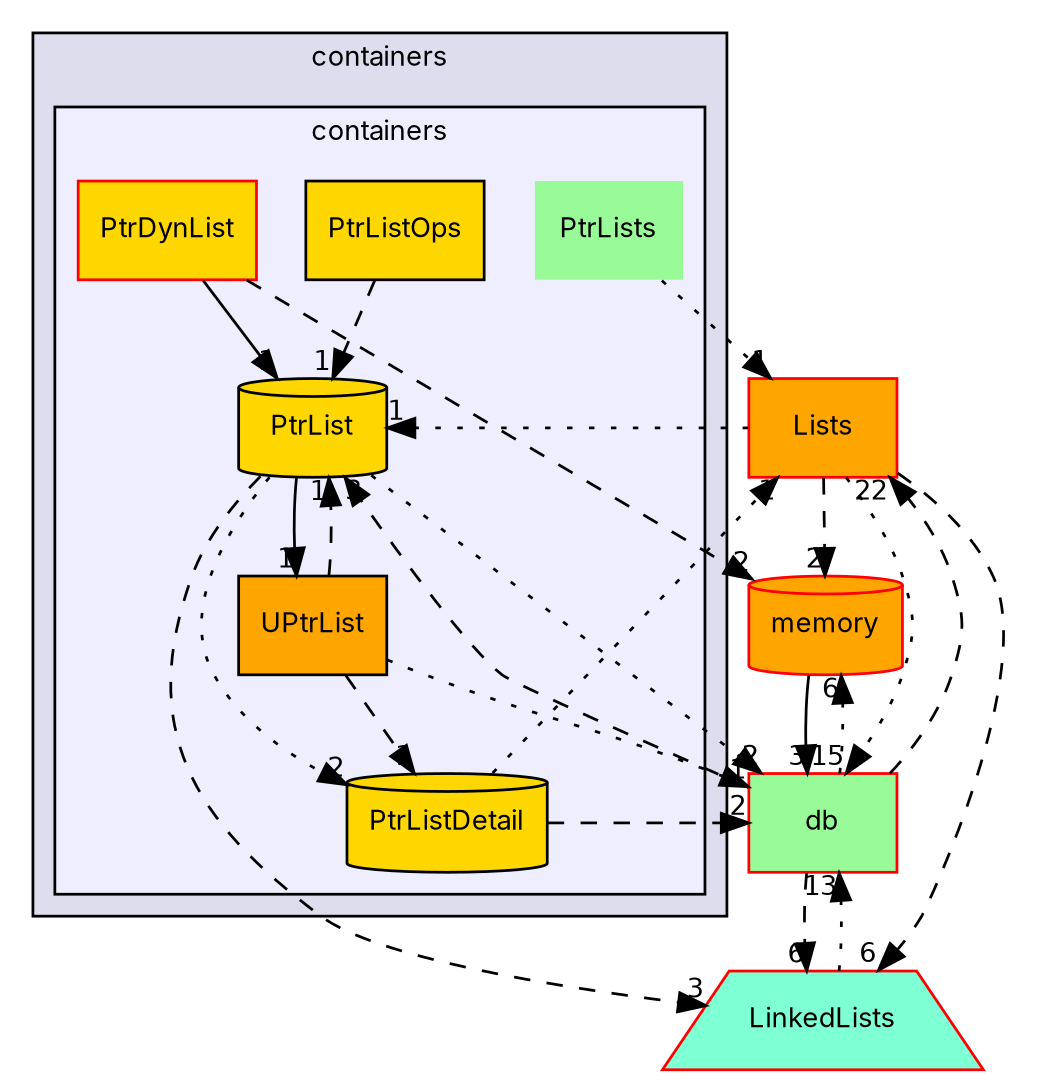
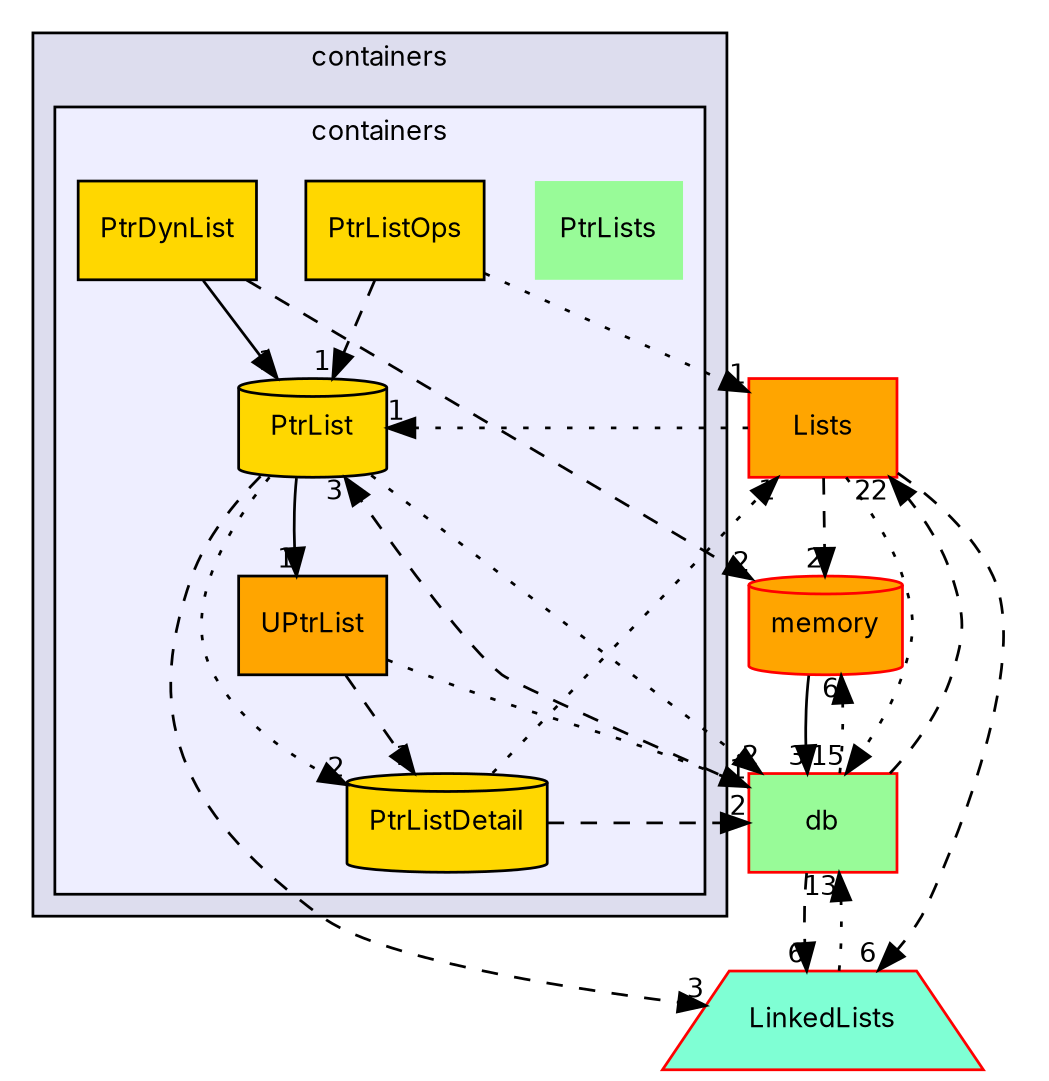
  digraph {
    compound=true
    fontname=Inter
    node [fillcolor=gold fontname=Inter fontsize=10 shape=box style=filled color=black]
    edge [fontname=Inter headlabel=1 labeldistance=1.5 labelfontname=Helvetica labelfontsize=10 style=dashed]
    n1 [fillcolor=palegreen label=PtrLists shape=plaintext color=""]
-   n2 [color=red label=PtrDynList]
+   n2 [label=PtrDynList]
    n3 [label=PtrList shape=cylinder]
    n4 [label=PtrListDetail shape=cylinder]
    n5 [label=PtrListOps]
    n6 [fillcolor=orange label=UPtrList]
    n7 [color=red fillcolor=orange label=memory shape=cylinder]
    n8 [color=red fillcolor=palegreen label=db]
    n9 [color=red fillcolor=aquamarine label=LinkedLists shape=trapezium]
    n10 [color=red fillcolor=orange label=Lists]
    subgraph cluster_1 {
      bgcolor="#ddddee"
      fontsize=10
      label=containers
      pencolor=black
      subgraph cluster_2 {
        bgcolor="#eeeeff"
        fontsize=10
        label=containers
        pencolor=black
        n1
        n2
        n3
        n4
        n5
        n6
      }
    }
    n2 -> n3 [style=solid]
    n2 -> n7 [headlabel=2]
    n3 -> n4 [headlabel=2 style=dotted]
    n3 -> n6 [style=solid]
    n3 -> n8 [headlabel=2 style=dotted]
    n3 -> n9 [headlabel=3]
    n4 -> n8 [headlabel=2]
    n4 -> n10 [style=dotted]
    n5 -> n3
-   n1 -> n10 [style=dotted]
-   n6 -> n3
+   n5 -> n10 [style=dotted]
    n6 -> n4
    n6 -> n8 [style=dotted]
    n7 -> n8 [headlabel=3 style=solid]
    n8 -> n3 [headlabel=3]
    n8 -> n7 [headlabel=6 style=dotted]
    n8 -> n9 [headlabel=6]
    n8 -> n10 [headlabel=22]
    n9 -> n8 [headlabel=13 style=dotted]
    n10 -> n3 [style=dotted]
    n10 -> n7 [headlabel=2]
    n10 -> n8 [headlabel=15 style=dotted]
    n10 -> n9 [headlabel=6]
  }
